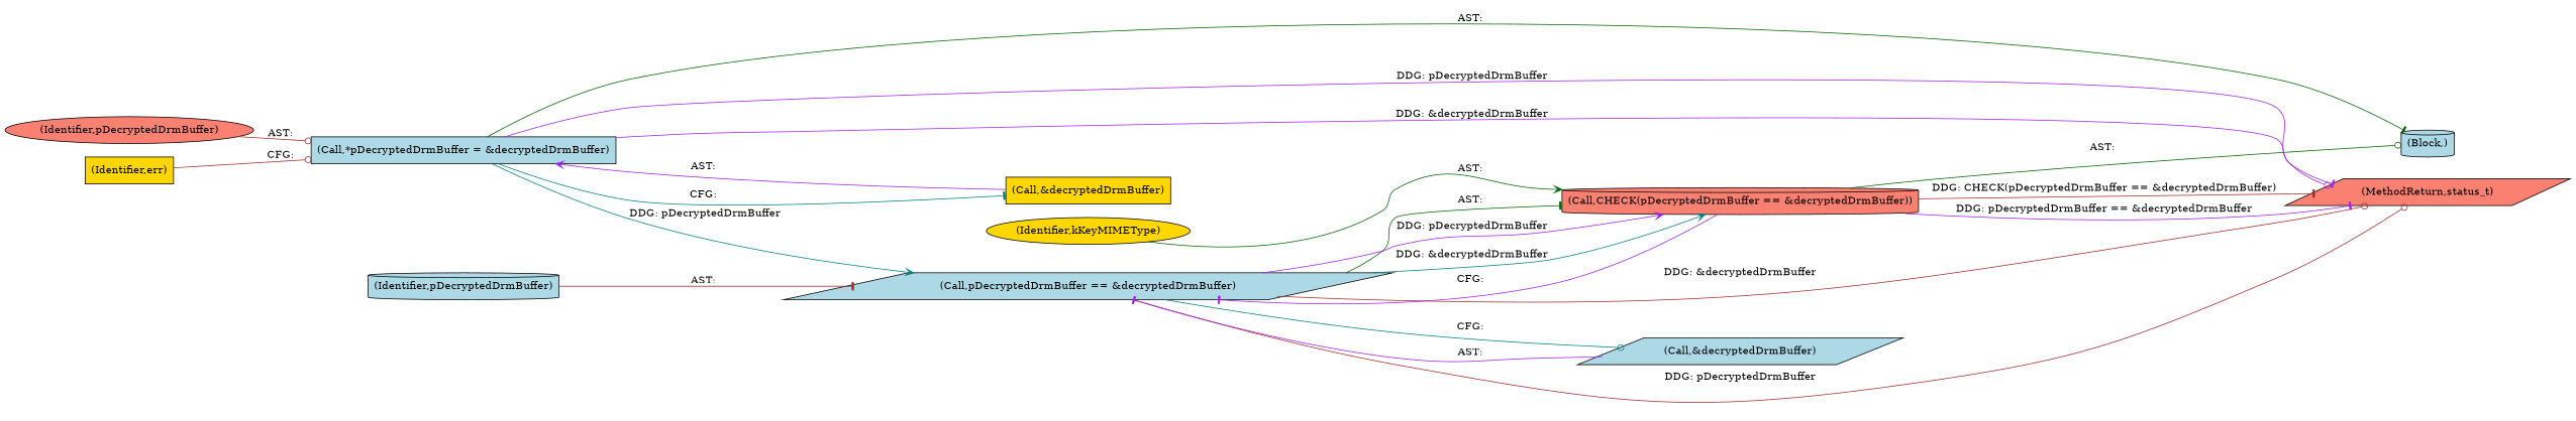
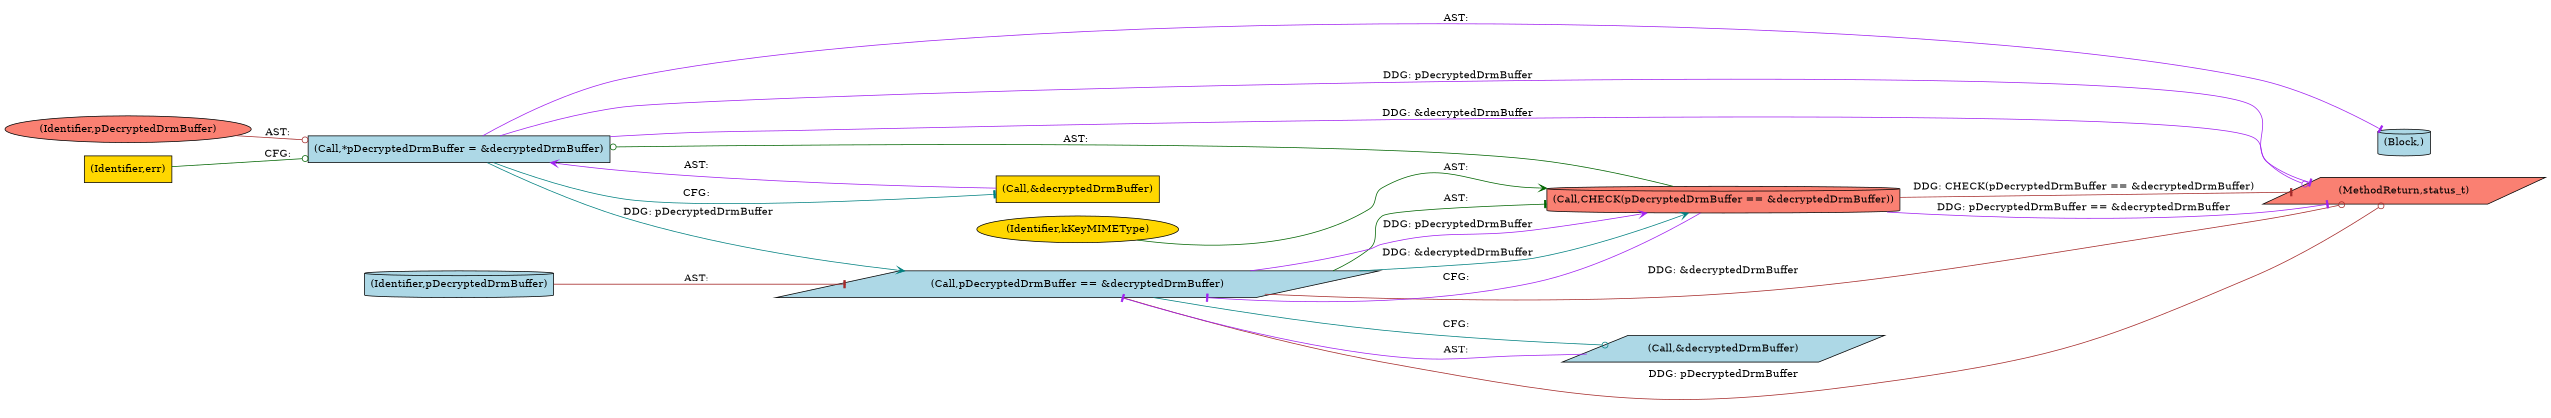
  digraph {
    rankdir=LR
    node [fillcolor=lightblue shape=box style=filled]
    edge [arrowhead=tee color=purple]
    n1 [label="(Call,*pDecryptedDrmBuffer = &decryptedDrmBuffer)"]
    n2 [label="(Call,pDecryptedDrmBuffer == &decryptedDrmBuffer)" shape=parallelogram]
    n3 [fillcolor=salmon label="(MethodReturn,status_t)" shape=parallelogram]
    n4 [label="(Block,)" shape=cylinder]
    n5 [fillcolor=gold label="(Call,&decryptedDrmBuffer)"]
    n6 [fillcolor=salmon label="(Call,CHECK(pDecryptedDrmBuffer == &decryptedDrmBuffer))" shape=cylinder]
    n7 [label="(Call,&decryptedDrmBuffer)" shape=parallelogram]
    n8 [fillcolor=gold label="(Identifier,kKeyMIMEType)" shape=ellipse]
    n9 [fillcolor=salmon label="(Identifier,pDecryptedDrmBuffer)" shape=ellipse]
    n10 [fillcolor=gold label="(Identifier,err)"]
    n11 [label="(Identifier,pDecryptedDrmBuffer)" shape=cylinder]
    n1 -> n2 [arrowhead=vee color=teal label="DDG: pDecryptedDrmBuffer"]
    n1 -> n3 [arrowhead=odot label="DDG: pDecryptedDrmBuffer"]
    n1 -> n3 [label="DDG: &decryptedDrmBuffer"]
-   n1 -> n4 [color=darkgreen label="AST: "]
+   n1 -> n4 [label="AST: "]
    n1 -> n5 [color=teal label="CFG: "]
    n2 -> n3 [arrowhead=odot color=brown label="DDG: &decryptedDrmBuffer"]
    n2 -> n3 [arrowhead=odot color=brown label="DDG: pDecryptedDrmBuffer"]
    n2 -> n6 [color=darkgreen label="AST: "]
    n2 -> n6 [arrowhead=vee label="DDG: pDecryptedDrmBuffer"]
    n2 -> n6 [arrowhead=vee color=teal label="DDG: &decryptedDrmBuffer"]
    n2 -> n7 [arrowhead=odot color=teal label="CFG: "]
    n5 -> n1 [arrowhead=vee label="AST: "]
    n6 -> n2 [label="CFG: "]
    n6 -> n3 [label="DDG: pDecryptedDrmBuffer == &decryptedDrmBuffer"]
    n6 -> n3 [color=brown label="DDG: CHECK(pDecryptedDrmBuffer == &decryptedDrmBuffer)"]
-   n6 -> n4 [arrowhead=odot color=darkgreen label="AST: "]
+   n6 -> n1 [arrowhead=odot color=darkgreen label="AST: "]
    n7 -> n2 [label="AST: "]
    n8 -> n6 [arrowhead=vee color=darkgreen label="AST: "]
    n9 -> n1 [arrowhead=odot color=brown label="AST: "]
-   n10 -> n1 [arrowhead=odot color=brown label="CFG: "]
+   n10 -> n1 [arrowhead=odot color=darkgreen label="CFG: "]
    n11 -> n2 [color=brown label="AST: "]
  }
